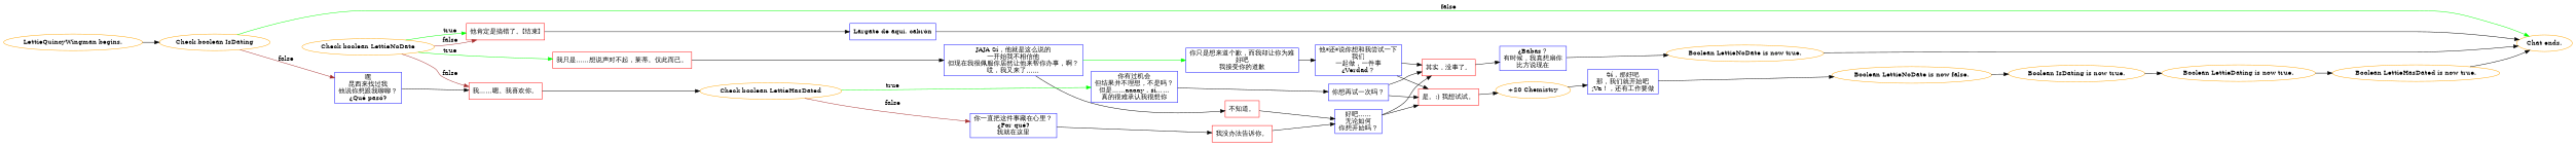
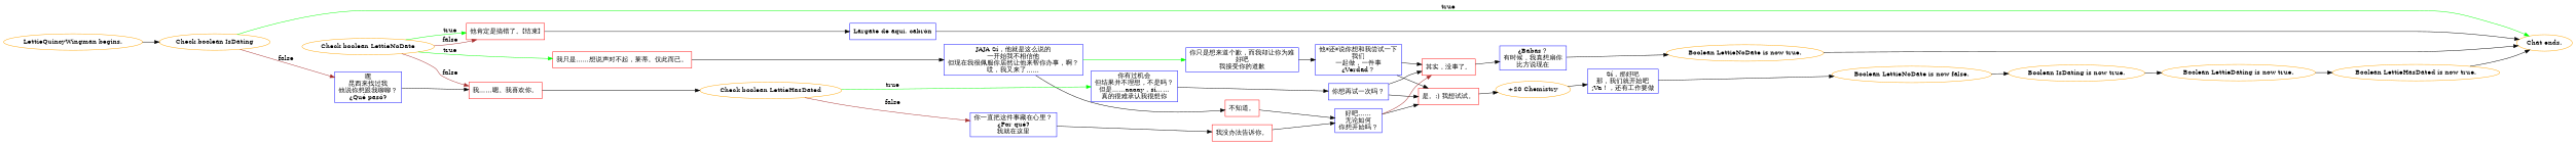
  digraph {
    rankdir=LR
    node [color=orange shape=box]
    "LettieQuincyWingman begins." [shape=""]
    n2 [label="Check boolean IsDating" shape=""]
    "Chat ends." [shape=""]
    n4 [color=blue label="嘿\n昆西来找过我\n他说你想跟我聊聊？\n¿Qué pasó?"]
    n5 [color=red label="我……嗯。我喜欢你。"]
    n6 [label="Check boolean LettieNoDate" shape=""]
    n7 [color=red label="我只是……想说声对不起，莱蒂。仅此而已。"]
    n8 [color=red label="他肯定是搞错了。[结束]"]
    n9 [color=blue label="JAJA Sí，他就是这么说的\n一开始我不相信他\n但现在我很佩服你居然让他来帮你办事，啊？\n哎，我又来了……"]
    n10 [color=blue label="Lárgate de aquí, cabrón"]
    n11 [label="Check boolean LettieHasDated" shape=""]
    n12 [color=blue label="你只是想来道个歉，而我却让你为难\n好吧\n我接受你的道歉"]
    n13 [color=red label="不知道。"]
    n14 [color=blue label="你有过机会\n但结果并不理想，不是吗？\n但是……aaaay，sí……\n真的很难承认我很想你"]
    n15 [color=blue label="你一直把这件事藏在心里？\n¿Por qué?\n我就在这里"]
    n16 [color=blue label="他*还*说你想和我尝试一下\n我们\n一起做，一件事\n¿Verdad？"]
    n17 [color=blue label="你想再试一次吗？"]
    n18 [color=red label="我没办法告诉你。"]
    n19 [color=red label="是。:) 我想试试。"]
    n20 [color=red label="其实，没事了。"]
    n21 [color=blue label="好吧……\n无论如何\n你想开始吗？"]
    n22 [label="+20 Chemistry" shape=""]
    n23 [color=blue label="¿Babas？\n有时候，我真想扇你\n比方说现在"]
    n24 [color=blue label="Sí，那好吧\n那，我们就开始吧\n¡Va！，还有工作要做"]
    n25 [label="Boolean LettieNoDate is now true." shape=""]
    n26 [label="Boolean LettieNoDate is now false." shape=""]
    n27 [label="Boolean IsDating is now true." shape=""]
    n28 [label="Boolean LettieDating is now true." shape=""]
    n29 [label="Boolean LettieHasDated is now true." shape=""]
    "LettieQuincyWingman begins." -> n2
-   n2 -> "Chat ends." [color=green label=false]
+   n2 -> "Chat ends." [color=green label=true]
    n2 -> n4 [color=brown label=false]
    n4 -> n5
    n5 -> n11
    n6 -> n5 [color=brown label=false]
    n6 -> n7 [color=green label=true]
    n6 -> n8 [color=green label=true]
    n6 -> n8 [color=brown label=false]
    n7 -> n9
    n8 -> n10
    n9 -> n12 [color=green]
    n9 -> n13
    n10 -> "Chat ends."
    n11 -> n14 [color=green label=true]
    n11 -> n15 [color=brown label=false]
    n12 -> n16
    n13 -> n21
    n14 -> n17
    n15 -> n18
    n16 -> n19
    n16 -> n20
    n17 -> n19
    n17 -> n20
    n18 -> n21
    n19 -> n22
    n20 -> n23
    n21 -> n19
-   n21 -> n20
+   n21 -> n20 [color=brown]
    n22 -> n24
    n23 -> n25
    n24 -> n26
    n25 -> "Chat ends."
    n26 -> n27
    n27 -> n28
    n28 -> n29
    n29 -> "Chat ends."
  }
